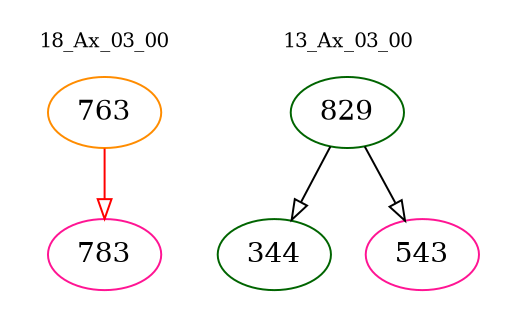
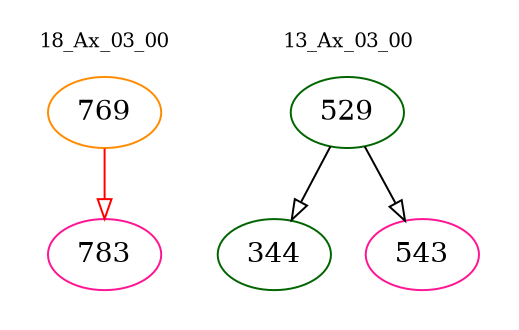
  digraph {
    node [color=deeppink]
    edge [arrowhead=onormal color=black]
-   n1 [color=darkorange label=763]
+   n1 [color=darkorange label=769]
    n2 [label=783]
-   n3 [color=darkgreen label=829]
+   n3 [color=darkgreen label=529]
    n4 [color=darkgreen label=344]
    n5 [label=543]
    subgraph cluster_1 {
      color=white
      fontsize=10
      label="18_Ax_03_00"
      n1
      n2
    }
    subgraph cluster_2 {
      color=white
      fontsize=10
      label="13_Ax_03_00"
      n3
      n4
      n5
    }
    n1 -> n2 [color=red]
    n3 -> n4
    n3 -> n5
  }
